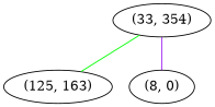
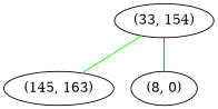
  graph {
-   "(33, 154)" [label="(33, 354)"]
-   "(145, 163)" [label="(125, 163)"]
+   "(33, 154)"
+   "(145, 163)"
    n3 [label="(8, 0)"]
    "(33, 154)" -- "(145, 163)" [color=green weight=2]
    "(33, 154)" -- n3 [color=purple weight=4]
  }
